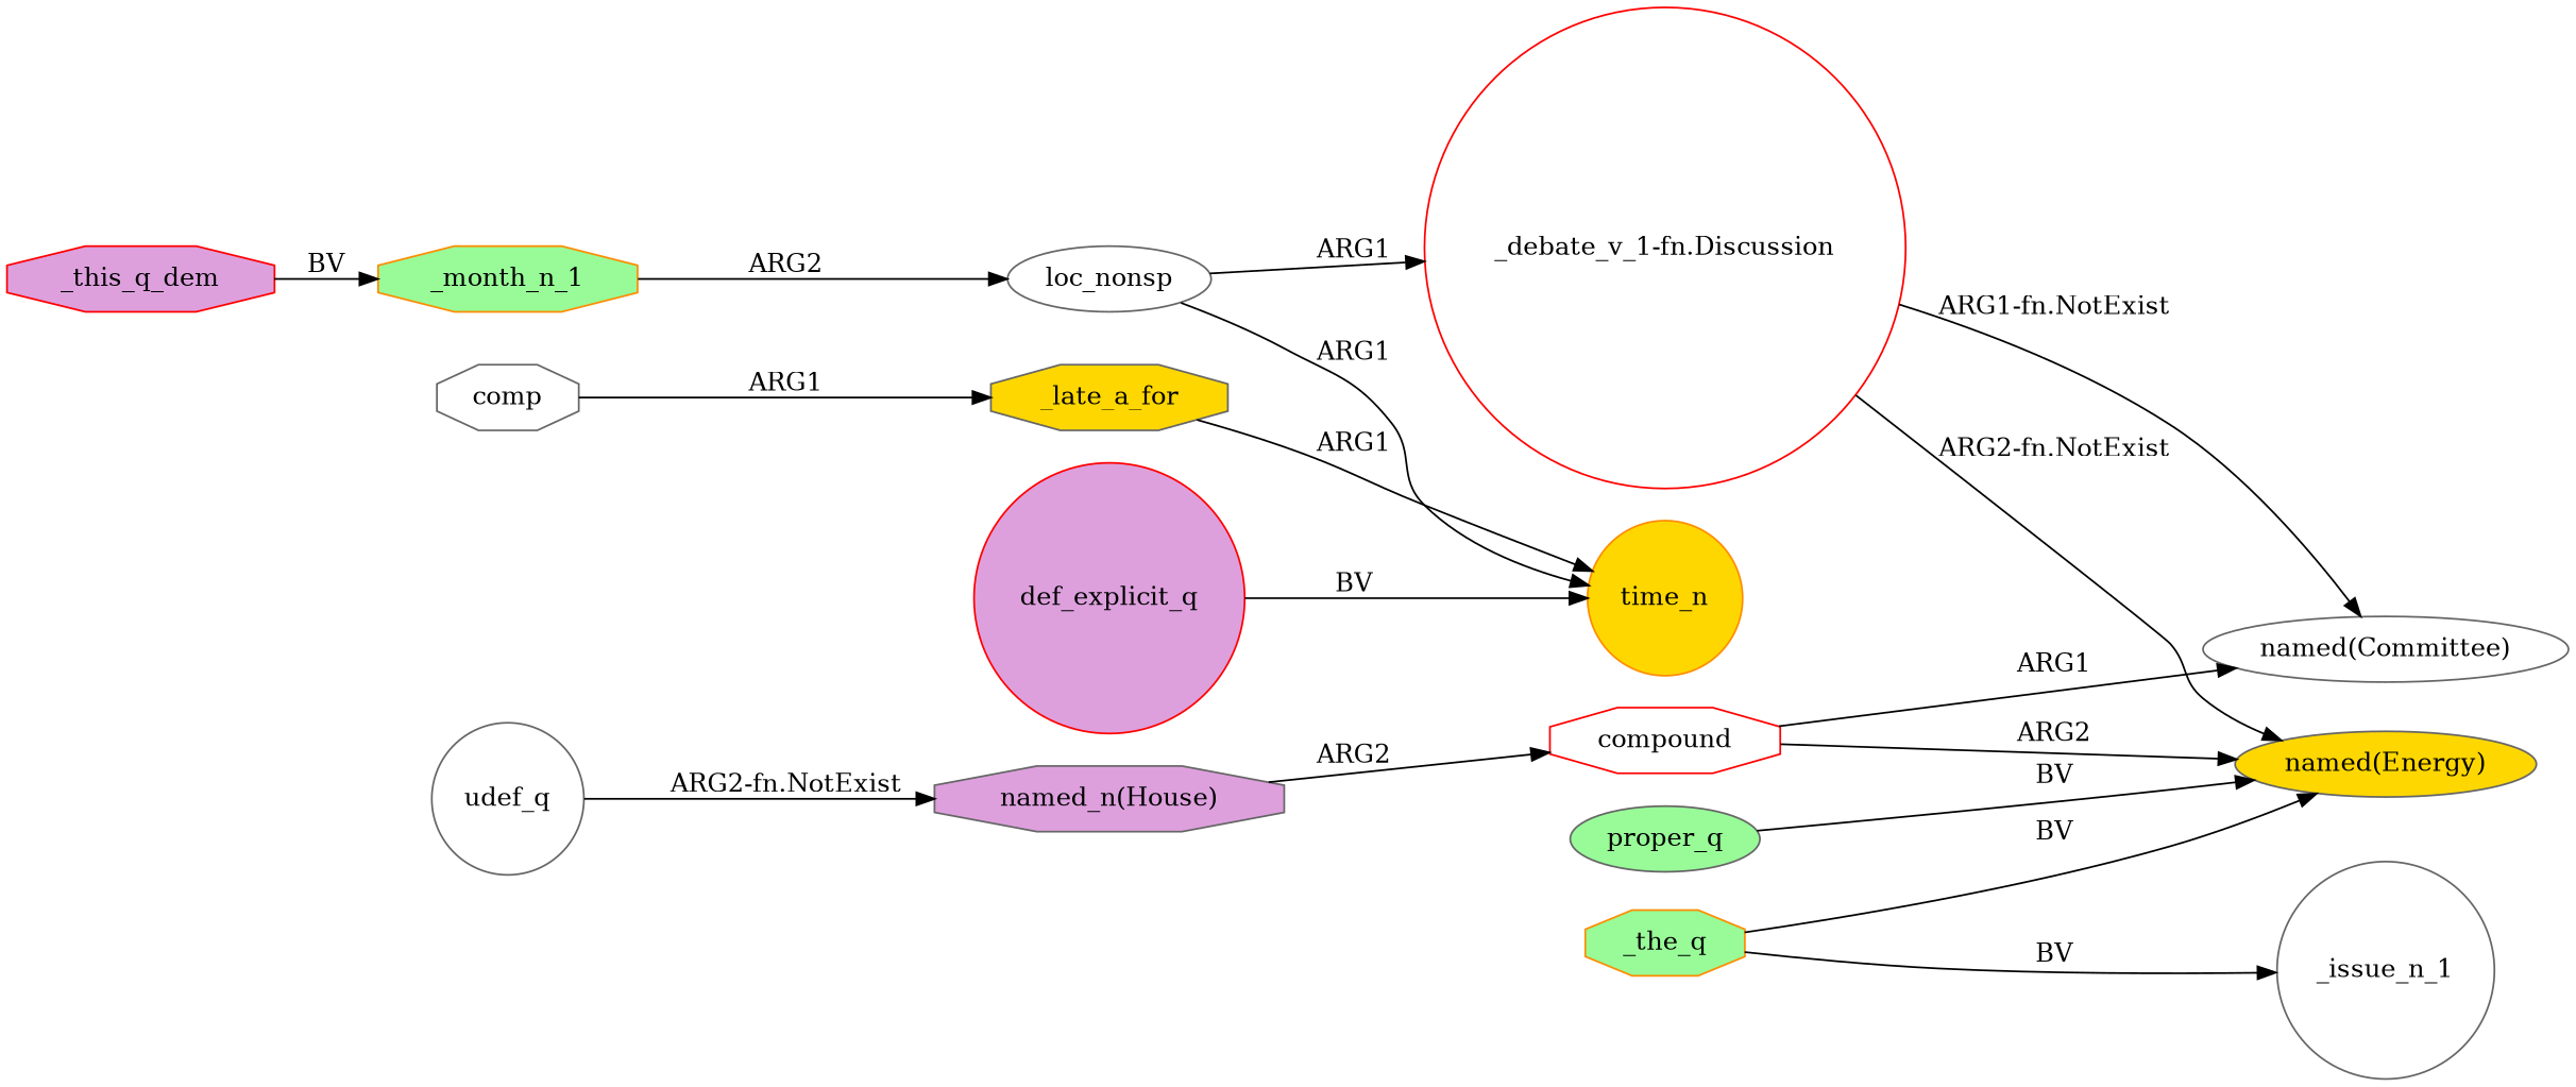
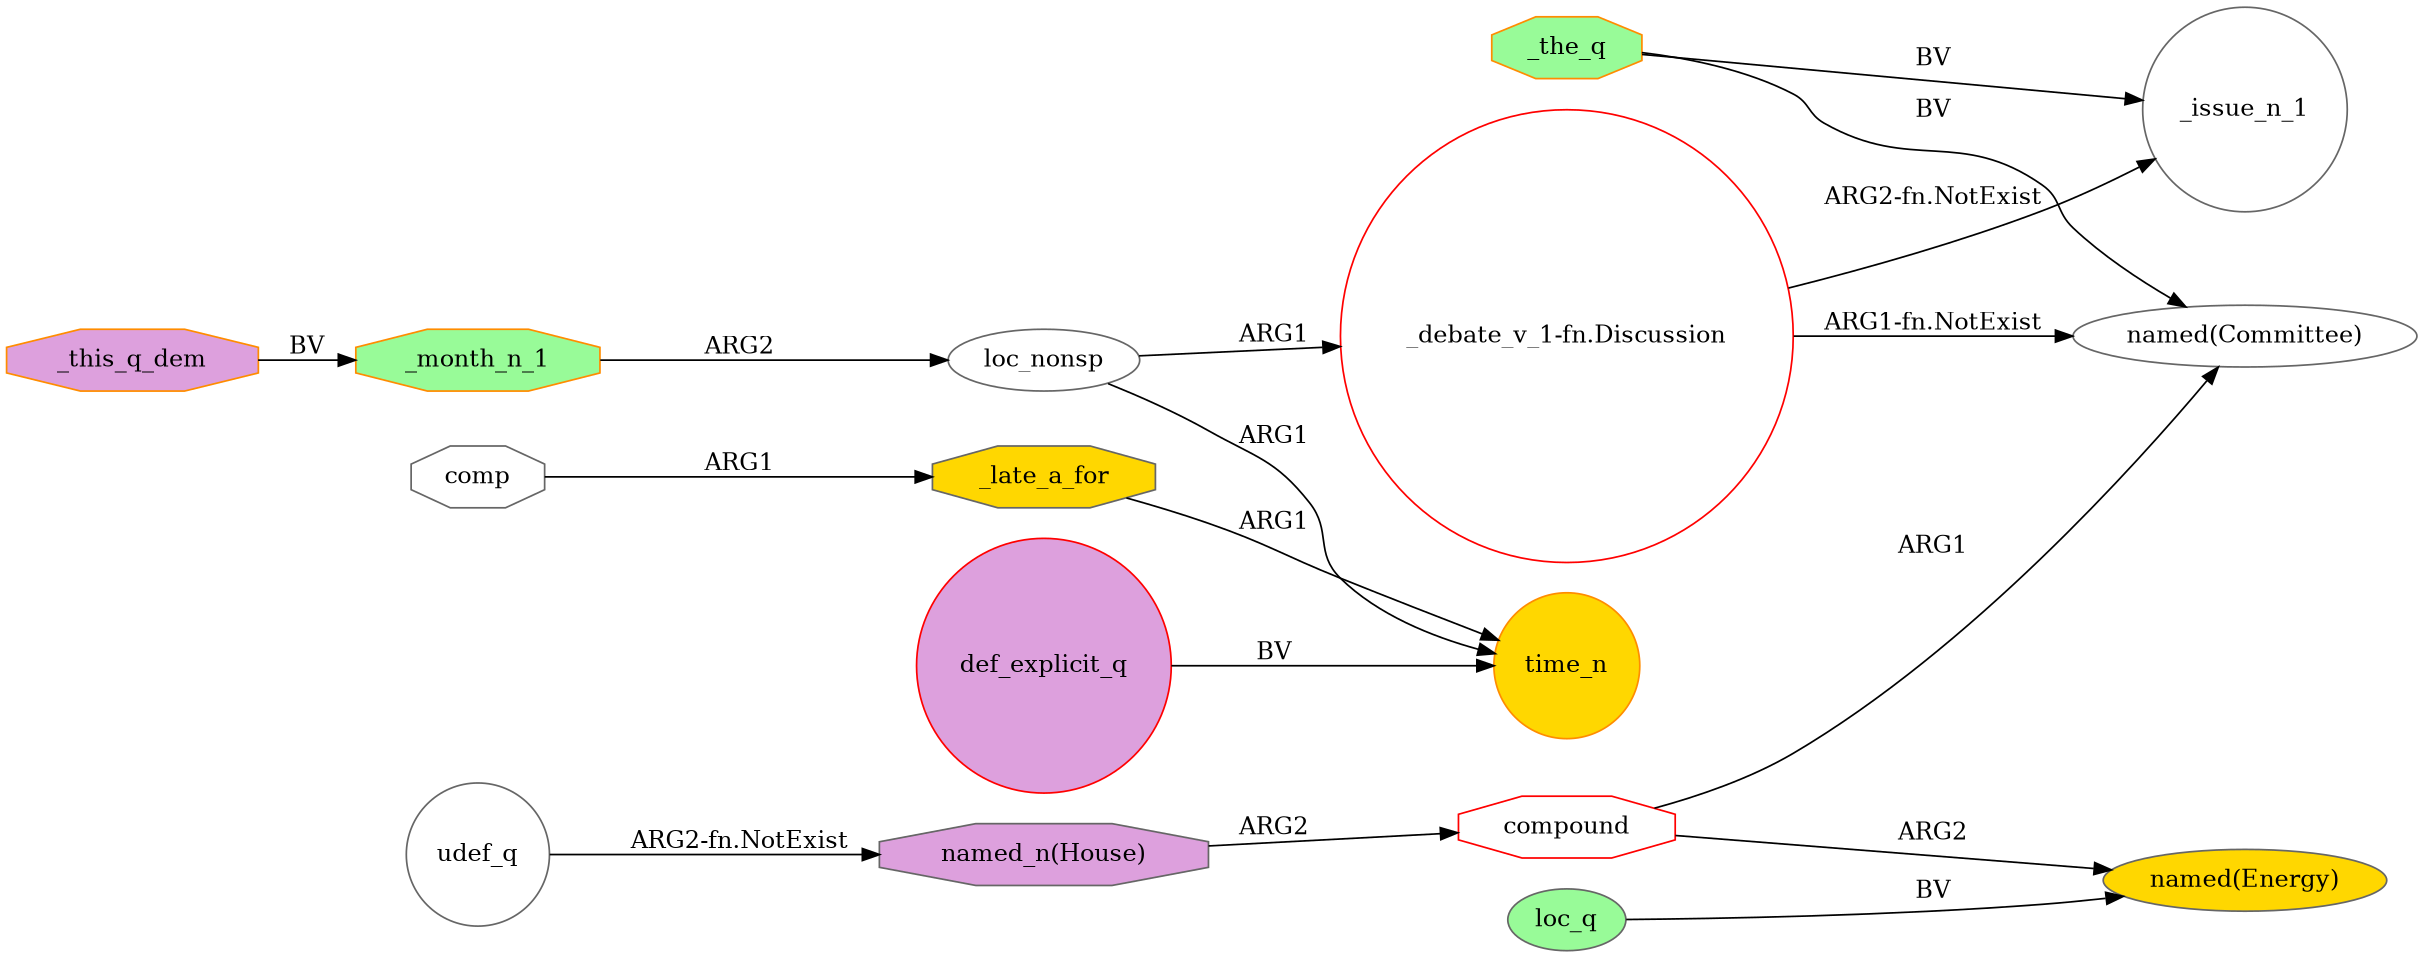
  digraph {
    rankdir=LR
    node [color=gray40 fillcolor=white shape=octagon style=filled]
    udef_q [shape=circle]
    "named_n(House)" [fillcolor=plum]
    compound [color=red]
    loc_nonsp [shape=ellipse]
    "_debate_v_1-fn.Discussion" [color=red shape=circle]
    time_n [color=darkorange fillcolor=gold shape=circle]
    "named(Committee)" [shape=ellipse]
    _issue_n_1 [shape=circle]
    _month_n_1 [color=darkorange fillcolor=palegreen]
-   _this_q_dem [color=red fillcolor=plum]
+   _this_q_dem [color=darkorange fillcolor=plum]
    _late_a_for [fillcolor=gold]
    comp
    _the_q [color=darkorange fillcolor=palegreen]
    def_explicit_q [color=red fillcolor=plum shape=circle]
-   proper_q [fillcolor=palegreen shape=ellipse]
+   proper_q [fillcolor=palegreen shape=ellipse label=loc_q]
    "named(Energy)" [fillcolor=gold shape=ellipse]
    udef_q -> "named_n(House)" [label="ARG2-fn.NotExist"]
    "named_n(House)" -> compound [label=ARG2]
    compound -> "named(Committee)" [label=ARG1]
    compound -> "named(Energy)" [label=ARG2]
    loc_nonsp -> "_debate_v_1-fn.Discussion" [label=ARG1]
    loc_nonsp -> time_n [label=ARG1]
    "_debate_v_1-fn.Discussion" -> "named(Committee)" [label="ARG1-fn.NotExist"]
-   "_debate_v_1-fn.Discussion" -> "named(Energy)" [label="ARG2-fn.NotExist"]
+   "_debate_v_1-fn.Discussion" -> _issue_n_1 [label="ARG2-fn.NotExist"]
    _month_n_1 -> loc_nonsp [label=ARG2]
    _this_q_dem -> _month_n_1 [label=BV]
    _late_a_for -> time_n [label=ARG1]
    comp -> _late_a_for [label=ARG1]
-   _the_q -> "named(Energy)" [label=BV]
+   _the_q -> "named(Committee)" [label=BV]
    _the_q -> _issue_n_1 [label=BV]
    def_explicit_q -> time_n [label=BV]
    proper_q -> "named(Energy)" [label=BV]
  }
